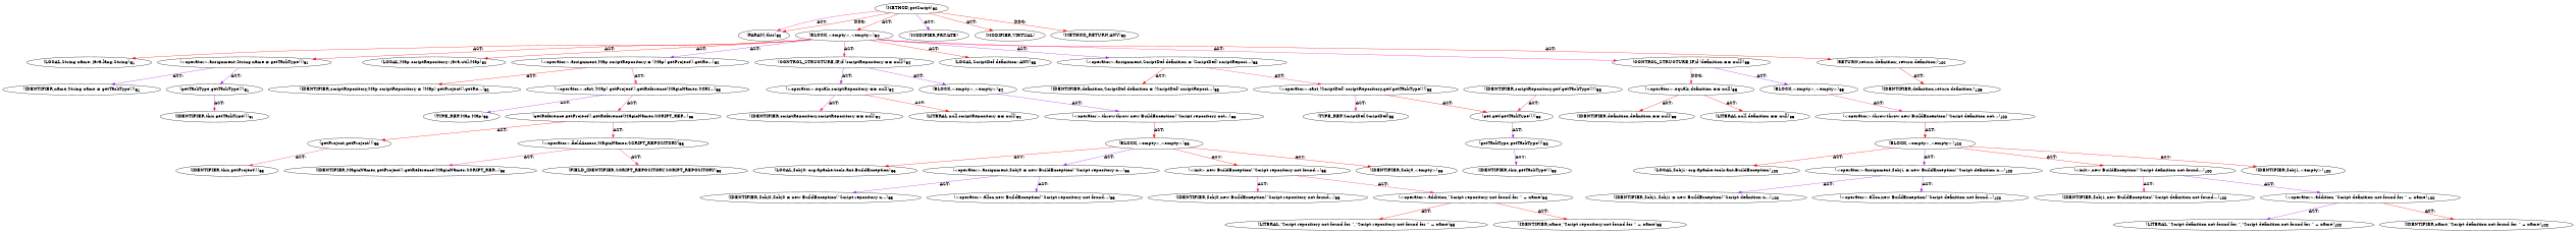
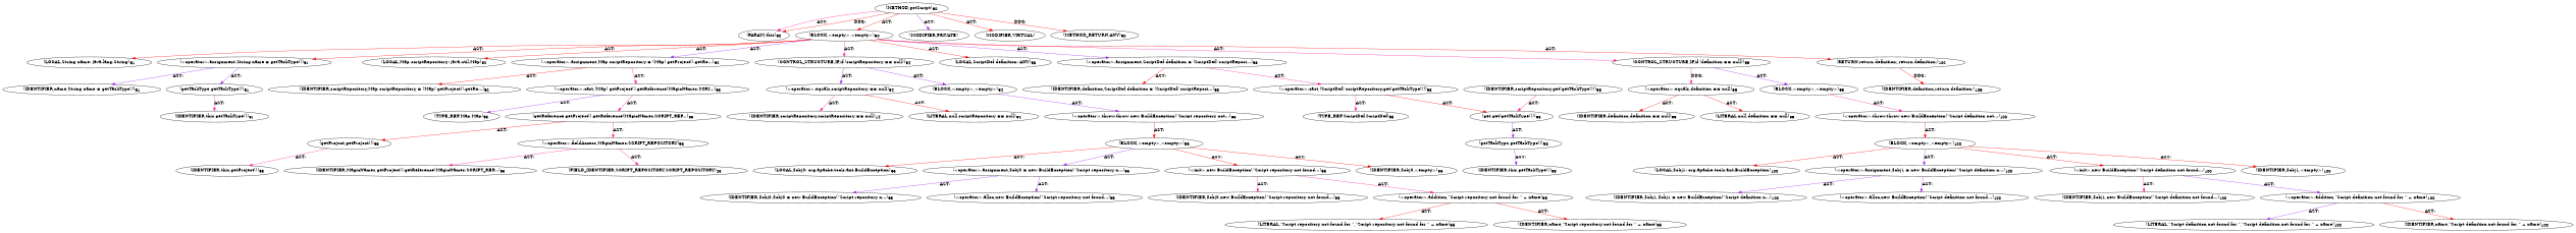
  digraph {
    edge [color=red]
    n1 [label=<(METHOD,getScript)<SUB>90</SUB>>]
    n2 [label=<(PARAM,this)<SUB>90</SUB>>]
    n3 [label=<(BLOCK,&lt;empty&gt;,&lt;empty&gt;)<SUB>90</SUB>>]
    n4 [label=<(MODIFIER,PRIVATE)>]
    n5 [label=<(MODIFIER,VIRTUAL)>]
    n6 [label=<(METHOD_RETURN,ANY)<SUB>90</SUB>>]
    n7 [label=<(LOCAL,String name: java.lang.String)<SUB>91</SUB>>]
    n8 [label=<(&lt;operator&gt;.assignment,String name = getTaskType())<SUB>91</SUB>>]
    n9 [label=<(LOCAL,Map scriptRepository: java.util.Map)<SUB>92</SUB>>]
    n10 [label=<(&lt;operator&gt;.assignment,Map scriptRepository = (Map) getProject().getRe...)<SUB>92</SUB>>]
    n11 [label=<(CONTROL_STRUCTURE,IF,if (scriptRepository == null))<SUB>94</SUB>>]
    n12 [label=<(LOCAL,ScriptDef definition: ANY)<SUB>98</SUB>>]
    n13 [label=<(&lt;operator&gt;.assignment,ScriptDef definition = (ScriptDef) scriptReposi...)<SUB>98</SUB>>]
    n14 [label=<(CONTROL_STRUCTURE,IF,if (definition == null))<SUB>99</SUB>>]
    n15 [label=<(RETURN,return definition;,return definition;)<SUB>102</SUB>>]
    n16 [label=<(IDENTIFIER,name,String name = getTaskType())<SUB>91</SUB>>]
    n17 [label=<(getTaskType,getTaskType())<SUB>91</SUB>>]
    n18 [label=<(IDENTIFIER,scriptRepository,Map scriptRepository = (Map) getProject().getRe...)<SUB>92</SUB>>]
    n19 [label=<(&lt;operator&gt;.cast,(Map) getProject().getReference(MagicNames.SCRI...)<SUB>93</SUB>>]
    n20 [label=<(&lt;operator&gt;.equals,scriptRepository == null)<SUB>94</SUB>>]
    n21 [label=<(BLOCK,&lt;empty&gt;,&lt;empty&gt;)<SUB>94</SUB>>]
    n22 [label=<(IDENTIFIER,definition,ScriptDef definition = (ScriptDef) scriptReposi...)<SUB>98</SUB>>]
    n23 [label=<(&lt;operator&gt;.cast,(ScriptDef) scriptRepository.get(getTaskType()))<SUB>98</SUB>>]
    n24 [label=<(&lt;operator&gt;.equals,definition == null)<SUB>99</SUB>>]
    n25 [label=<(BLOCK,&lt;empty&gt;,&lt;empty&gt;)<SUB>99</SUB>>]
    n26 [label=<(IDENTIFIER,definition,return definition;)<SUB>109</SUB>>]
    n27 [label=<(IDENTIFIER,this,getTaskType())<SUB>91</SUB>>]
    n28 [label=<(TYPE_REF,Map,Map)<SUB>93</SUB>>]
    n29 [label=<(getReference,getProject().getReference(MagicNames.SCRIPT_REP...)<SUB>93</SUB>>]
    n30 [label=<(getProject,getProject())<SUB>93</SUB>>]
    n31 [label=<(&lt;operator&gt;.fieldAccess,MagicNames.SCRIPT_REPOSITORY)<SUB>93</SUB>>]
    n32 [label=<(IDENTIFIER,this,getProject())<SUB>93</SUB>>]
    n33 [label=<(IDENTIFIER,MagicNames,getProject().getReference(MagicNames.SCRIPT_REP...)<SUB>93</SUB>>]
-   n34 [label=<(FIELD_IDENTIFIER,SCRIPT_REPOSITORY,SCRIPT_REPOSITORY)<SUB>93</SUB>>]
-   n35 [label=<(IDENTIFIER,scriptRepository,scriptRepository == null)<SUB>94</SUB>>]
+   n34 [label=<(FIELD_IDENTIFIER,SCRIPT_REPOSITORY,SCRIPT_REPOSITORY)<SUB>23</SUB>>]
+   n35 [label=<(IDENTIFIER,scriptRepository,scriptRepository == null)<SUB>14</SUB>>]
    n36 [label=<(LITERAL,null,scriptRepository == null)<SUB>94</SUB>>]
    n37 [label=<(&lt;operator&gt;.throw,throw new BuildException(&quot;Script repository not...)<SUB>95</SUB>>]
    n38 [label=<(BLOCK,&lt;empty&gt;,&lt;empty&gt;)<SUB>95</SUB>>]
    n39 [label=<(LOCAL,$obj0: org.apache.tools.ant.BuildException)<SUB>95</SUB>>]
    n40 [label=<(&lt;operator&gt;.assignment,$obj0 = new BuildException(&quot;Script repository n...)<SUB>95</SUB>>]
    n41 [label=<(&lt;init&gt;,new BuildException(&quot;Script repository not found...)<SUB>95</SUB>>]
    n42 [label=<(IDENTIFIER,$obj0,&lt;empty&gt;)<SUB>95</SUB>>]
    n43 [label=<(IDENTIFIER,$obj0,$obj0 = new BuildException(&quot;Script repository n...)<SUB>95</SUB>>]
    n44 [label=<(&lt;operator&gt;.alloc,new BuildException(&quot;Script repository not found...)<SUB>95</SUB>>]
    n45 [label=<(IDENTIFIER,$obj0,new BuildException(&quot;Script repository not found...)<SUB>95</SUB>>]
    n46 [label=<(&lt;operator&gt;.addition,&quot;Script repository not found for &quot; + name)<SUB>95</SUB>>]
    n47 [label=<(LITERAL,&quot;Script repository not found for &quot;,&quot;Script repository not found for &quot; + name)<SUB>95</SUB>>]
    n48 [label=<(IDENTIFIER,name,&quot;Script repository not found for &quot; + name)<SUB>95</SUB>>]
    n49 [label=<(TYPE_REF,ScriptDef,ScriptDef)<SUB>98</SUB>>]
    n50 [label=<(get,get(getTaskType()))<SUB>98</SUB>>]
    n51 [label=<(getTaskType,getTaskType())<SUB>98</SUB>>]
    n52 [label=<(IDENTIFIER,scriptRepository,get(getTaskType()))<SUB>98</SUB>>]
    n53 [label=<(IDENTIFIER,this,getTaskType())<SUB>98</SUB>>]
    n54 [label=<(IDENTIFIER,definition,definition == null)<SUB>99</SUB>>]
    n55 [label=<(LITERAL,null,definition == null)<SUB>99</SUB>>]
    n56 [label=<(&lt;operator&gt;.throw,throw new BuildException(&quot;Script definition not...)<SUB>100</SUB>>]
    n57 [label=<(BLOCK,&lt;empty&gt;,&lt;empty&gt;)<SUB>100</SUB>>]
    n58 [label=<(LOCAL,$obj1: org.apache.tools.ant.BuildException)<SUB>100</SUB>>]
    n59 [label=<(&lt;operator&gt;.assignment,$obj1 = new BuildException(&quot;Script definition n...)<SUB>100</SUB>>]
    n60 [label=<(&lt;init&gt;,new BuildException(&quot;Script definition not found...)<SUB>100</SUB>>]
    n61 [label=<(IDENTIFIER,$obj1,&lt;empty&gt;)<SUB>100</SUB>>]
    n62 [label=<(IDENTIFIER,$obj1,$obj1 = new BuildException(&quot;Script definition n...)<SUB>100</SUB>>]
    n63 [label=<(&lt;operator&gt;.alloc,new BuildException(&quot;Script definition not found...)<SUB>100</SUB>>]
    n64 [label=<(IDENTIFIER,$obj1,new BuildException(&quot;Script definition not found...)<SUB>100</SUB>>]
    n65 [label=<(&lt;operator&gt;.addition,&quot;Script definition not found for &quot; + name)<SUB>100</SUB>>]
    n66 [label=<(LITERAL,&quot;Script definition not found for &quot;,&quot;Script definition not found for &quot; + name)<SUB>100</SUB>>]
    n67 [label=<(IDENTIFIER,name,&quot;Script definition not found for &quot; + name)<SUB>100</SUB>>]
    n1 -> n2 [color=deeppink label="AST: "]
    n1 -> n2 [label="DDG: "]
    n1 -> n3 [label="AST: "]
    n1 -> n4 [color=purple label="AST: "]
    n1 -> n5 [label="AST: "]
    n1 -> n6 [label="DDG: "]
    n3 -> n7 [label="AST: "]
    n3 -> n8 [label="AST: "]
    n3 -> n9 [label="AST: "]
    n3 -> n10 [color=purple label="AST: "]
    n3 -> n11 [color=deeppink label="AST: "]
    n3 -> n12 [label="AST: "]
    n3 -> n13 [color=purple label="AST: "]
    n3 -> n14 [color=deeppink label="AST: "]
    n3 -> n15 [label="AST: "]
    n8 -> n16 [color=purple label="AST: "]
    n8 -> n17 [color=purple label="AST: "]
    n10 -> n18 [label="AST: "]
    n10 -> n19 [color=deeppink label="AST: "]
    n11 -> n20 [color=purple label="AST: "]
    n11 -> n21 [color=purple label="AST: "]
    n13 -> n22 [label="AST: "]
    n13 -> n23 [color=deeppink label="AST: "]
    n14 -> n24 [color=deeppink label="DDG: "]
    n14 -> n25 [color=purple label="AST: "]
-   n15 -> n26 [label="AST: "]
+   n15 -> n26 [label="DDG: "]
    n17 -> n27 [color=deeppink label="AST: "]
    n19 -> n28 [color=purple label="AST: "]
    n19 -> n29 [color=deeppink label="AST: "]
    n20 -> n35 [color=deeppink label="AST: "]
    n20 -> n36 [label="AST: "]
    n21 -> n37 [color=purple label="AST: "]
    n23 -> n49 [color=deeppink label="AST: "]
    n23 -> n50 [label="AST: "]
    n24 -> n54 [label="AST: "]
    n24 -> n55 [label="AST: "]
    n25 -> n56 [color=deeppink label="AST: "]
    n29 -> n30 [label="AST: "]
    n29 -> n31 [color=deeppink label="AST: "]
    n30 -> n32 [color=deeppink label="AST: "]
    n31 -> n33 [color=deeppink label="AST: "]
    n31 -> n34 [color=deeppink label="AST: "]
    n37 -> n38 [label="AST: "]
    n38 -> n39 [label="AST: "]
    n38 -> n40 [color=purple label="AST: "]
    n38 -> n41 [label="AST: "]
    n38 -> n42 [label="AST: "]
    n40 -> n43 [color=purple label="AST: "]
    n40 -> n44 [color=purple label="AST: "]
    n41 -> n45 [color=deeppink label="AST: "]
    n41 -> n46 [color=deeppink label="AST: "]
    n46 -> n47 [label="AST: "]
    n46 -> n48 [label="AST: "]
    n50 -> n51 [color=purple label="AST: "]
    n51 -> n53 [color=purple label="AST: "]
    n52 -> n50 [color=deeppink label="AST: "]
    n56 -> n57 [label="AST: "]
    n57 -> n58 [label="AST: "]
    n57 -> n59 [color=purple label="AST: "]
    n57 -> n60 [label="AST: "]
    n57 -> n61 [label="AST: "]
    n59 -> n62 [color=purple label="AST: "]
    n59 -> n63 [color=purple label="AST: "]
    n60 -> n64 [color=deeppink label="AST: "]
    n60 -> n65 [color=purple label="AST: "]
    n65 -> n66 [color=purple label="AST: "]
    n65 -> n67 [label="AST: "]
  }
